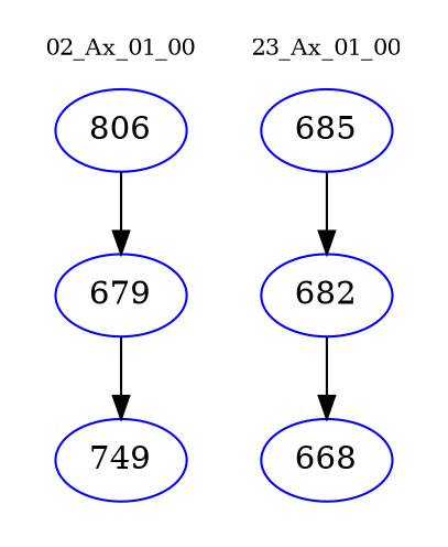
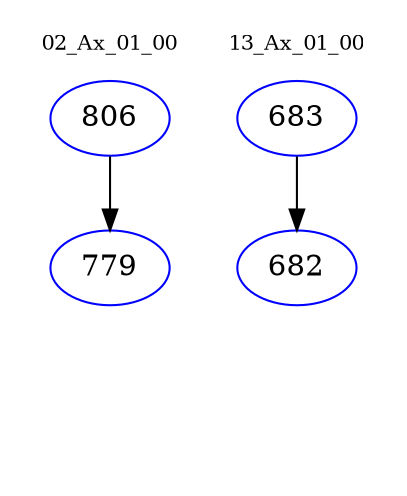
  digraph {
    node [color=blue]
    edge [color=black]
-   n1 [label=679]
-   n2 [label=749]
+   n1 [label=779]
    n3 [label=806]
    n4 [label=682]
-   n5 [label=668]
-   n6 [label=685]
+   n6 [label=683]
    subgraph cluster_1 {
      color=white
      fontsize=10
      label="02_Ax_01_00"
      n1
-     n2
      n3
    }
    subgraph cluster_2 {
      color=white
      fontsize=10
-     label="23_Ax_01_00"
+     label="13_Ax_01_00"
      n4
-     n5
      n6
    }
-   n1 -> n2
    n3 -> n1
-   n4 -> n5
    n6 -> n4
  }
